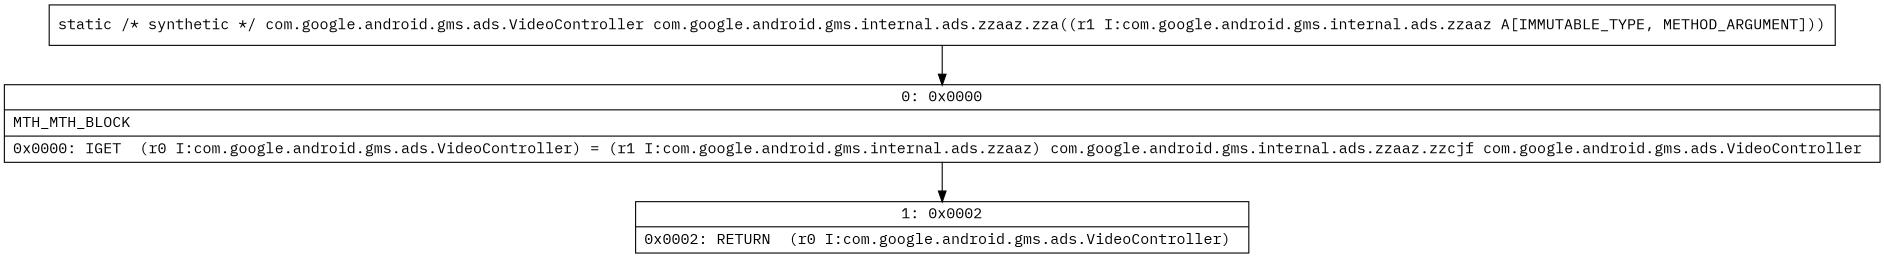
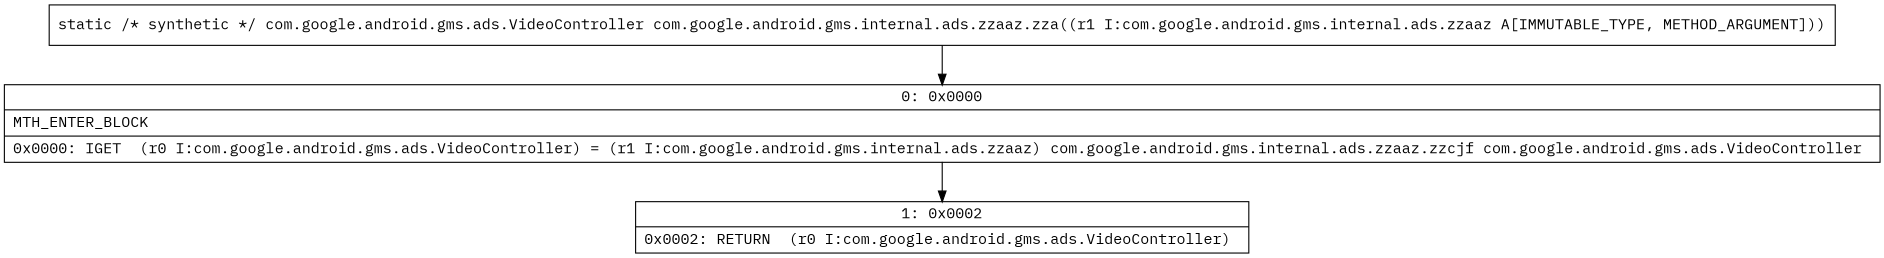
  digraph {
    fontname="IBM Plex Mono"
    node [shape=record fontname="IBM Plex Mono"]
    edge [fontname="IBM Plex Mono"]
-   n1 [label="{0\:\ 0x0000|MTH_MTH_BLOCK\l|0x0000: IGET  (r0 I:com.google.android.gms.ads.VideoController) = (r1 I:com.google.android.gms.internal.ads.zzaaz) com.google.android.gms.internal.ads.zzaaz.zzcjf com.google.android.gms.ads.VideoController \l}"]
+   n1 [label="{0\:\ 0x0000|MTH_ENTER_BLOCK\l|0x0000: IGET  (r0 I:com.google.android.gms.ads.VideoController) = (r1 I:com.google.android.gms.internal.ads.zzaaz) com.google.android.gms.internal.ads.zzaaz.zzcjf com.google.android.gms.ads.VideoController \l}"]
    n2 [label="{1\:\ 0x0002|0x0002: RETURN  (r0 I:com.google.android.gms.ads.VideoController) \l}"]
    n3 [label="{static \/* synthetic *\/ com.google.android.gms.ads.VideoController com.google.android.gms.internal.ads.zzaaz.zza((r1 I:com.google.android.gms.internal.ads.zzaaz A[IMMUTABLE_TYPE, METHOD_ARGUMENT])) }"]
    n1 -> n2
    n3 -> n1
  }
